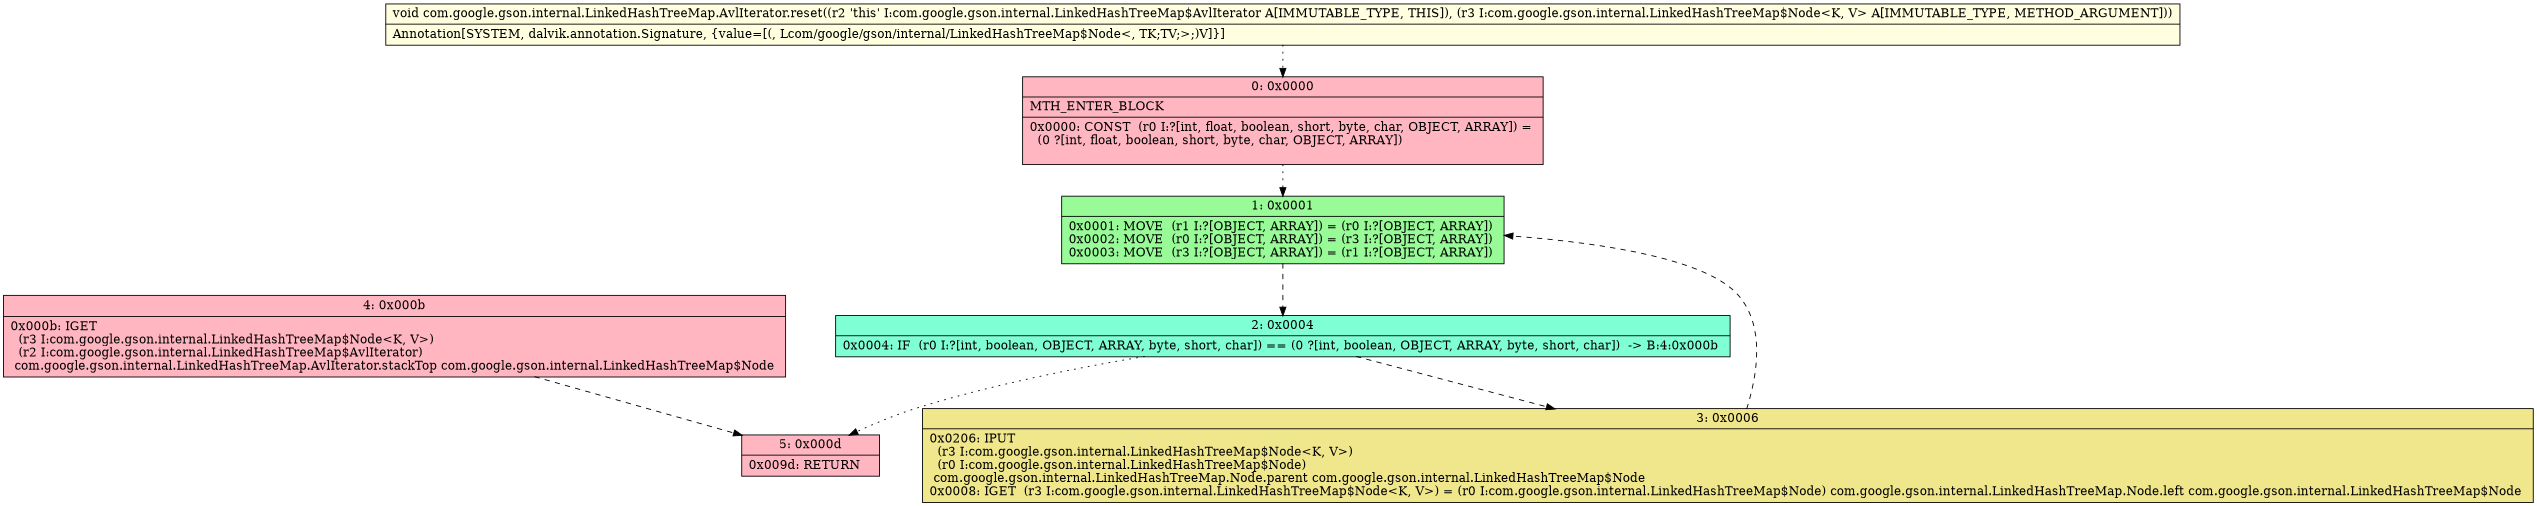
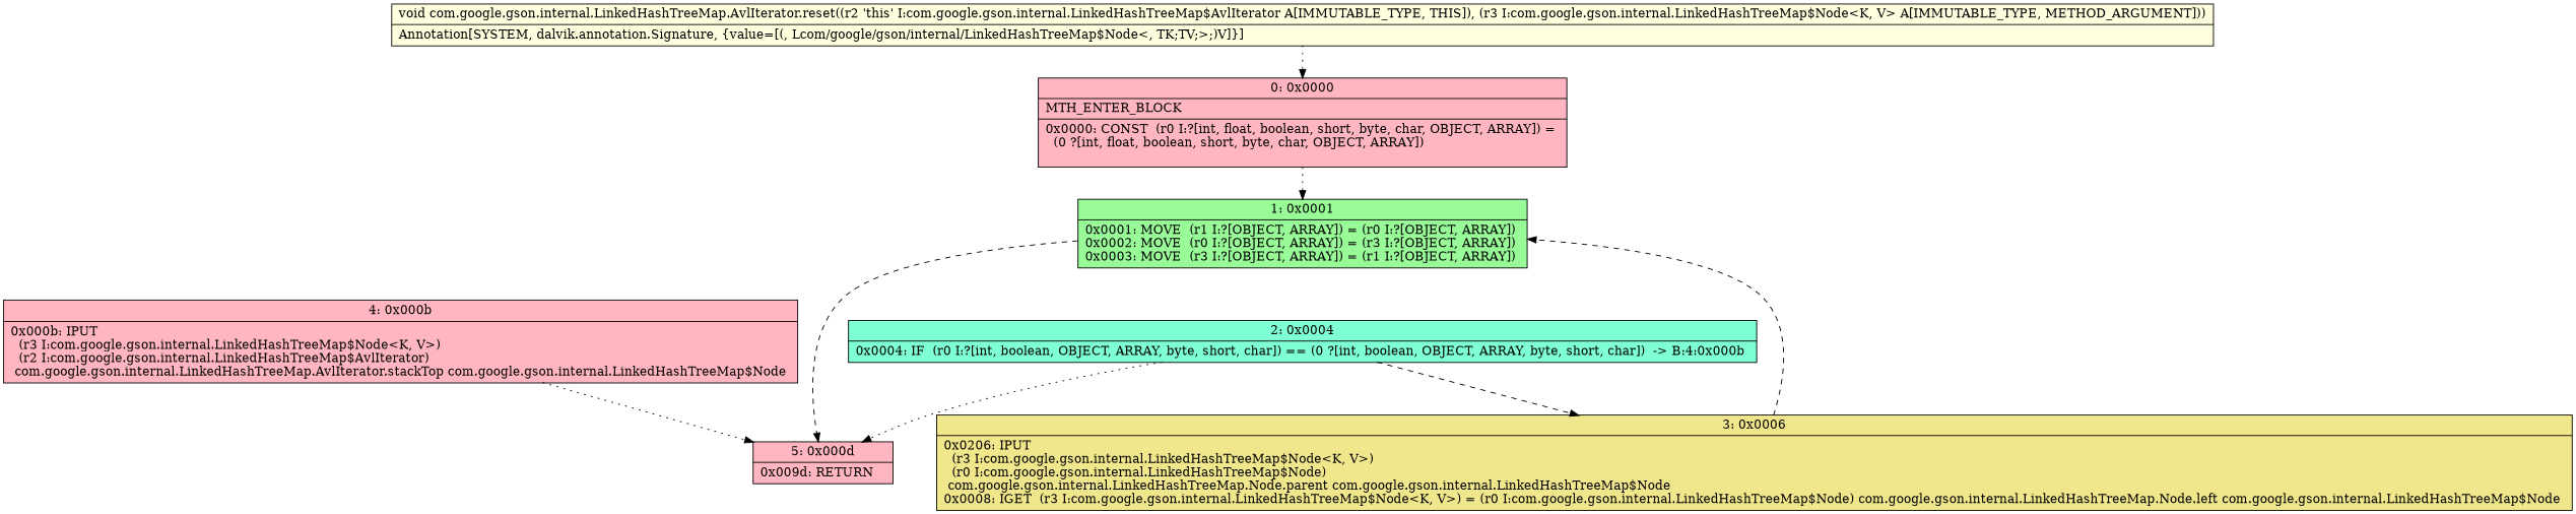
  digraph {
    node [fillcolor=lightpink shape=record style=filled]
    edge [style=dashed]
    n1 [label="{0\:\ 0x0000|MTH_ENTER_BLOCK\l|0x0000: CONST  (r0 I:?[int, float, boolean, short, byte, char, OBJECT, ARRAY]) = \l  (0 ?[int, float, boolean, short, byte, char, OBJECT, ARRAY])\l \l}"]
    n2 [fillcolor=palegreen label="{1\:\ 0x0001|0x0001: MOVE  (r1 I:?[OBJECT, ARRAY]) = (r0 I:?[OBJECT, ARRAY]) \l0x0002: MOVE  (r0 I:?[OBJECT, ARRAY]) = (r3 I:?[OBJECT, ARRAY]) \l0x0003: MOVE  (r3 I:?[OBJECT, ARRAY]) = (r1 I:?[OBJECT, ARRAY]) \l}"]
    n3 [fillcolor=aquamarine label="{2\:\ 0x0004|0x0004: IF  (r0 I:?[int, boolean, OBJECT, ARRAY, byte, short, char]) == (0 ?[int, boolean, OBJECT, ARRAY, byte, short, char])  \-\> B:4:0x000b \l}"]
    n4 [fillcolor=khaki label="{3\:\ 0x0006|0x0206: IPUT  \l  (r3 I:com.google.gson.internal.LinkedHashTreeMap$Node\<K, V\>)\l  (r0 I:com.google.gson.internal.LinkedHashTreeMap$Node)\l com.google.gson.internal.LinkedHashTreeMap.Node.parent com.google.gson.internal.LinkedHashTreeMap$Node \l0x0008: IGET  (r3 I:com.google.gson.internal.LinkedHashTreeMap$Node\<K, V\>) = (r0 I:com.google.gson.internal.LinkedHashTreeMap$Node) com.google.gson.internal.LinkedHashTreeMap.Node.left com.google.gson.internal.LinkedHashTreeMap$Node \l}"]
    n5 [label="{5\:\ 0x000d|0x009d: RETURN   \l}"]
-   n6 [label="{4\:\ 0x000b|0x000b: IGET  \l  (r3 I:com.google.gson.internal.LinkedHashTreeMap$Node\<K, V\>)\l  (r2 I:com.google.gson.internal.LinkedHashTreeMap$AvlIterator)\l com.google.gson.internal.LinkedHashTreeMap.AvlIterator.stackTop com.google.gson.internal.LinkedHashTreeMap$Node \l}"]
+   n6 [label="{4\:\ 0x000b|0x000b: IPUT  \l  (r3 I:com.google.gson.internal.LinkedHashTreeMap$Node\<K, V\>)\l  (r2 I:com.google.gson.internal.LinkedHashTreeMap$AvlIterator)\l com.google.gson.internal.LinkedHashTreeMap.AvlIterator.stackTop com.google.gson.internal.LinkedHashTreeMap$Node \l}"]
    n7 [fillcolor=lightyellow label="{void com.google.gson.internal.LinkedHashTreeMap.AvlIterator.reset((r2 'this' I:com.google.gson.internal.LinkedHashTreeMap$AvlIterator A[IMMUTABLE_TYPE, THIS]), (r3 I:com.google.gson.internal.LinkedHashTreeMap$Node\<K, V\> A[IMMUTABLE_TYPE, METHOD_ARGUMENT]))  | Annotation[SYSTEM, dalvik.annotation.Signature, \{value=[(, Lcom\/google\/gson\/internal\/LinkedHashTreeMap$Node\<, TK;TV;\>;)V]\}]\l}"]
    n1 -> n2 [style=dotted]
-   n2 -> n3
+   n2 -> n5
    n3 -> n4
    n3 -> n5 [style=dotted]
    n4 -> n2
-   n6 -> n5
+   n6 -> n5 [style=dotted]
    n7 -> n1 [style=dotted]
  }
